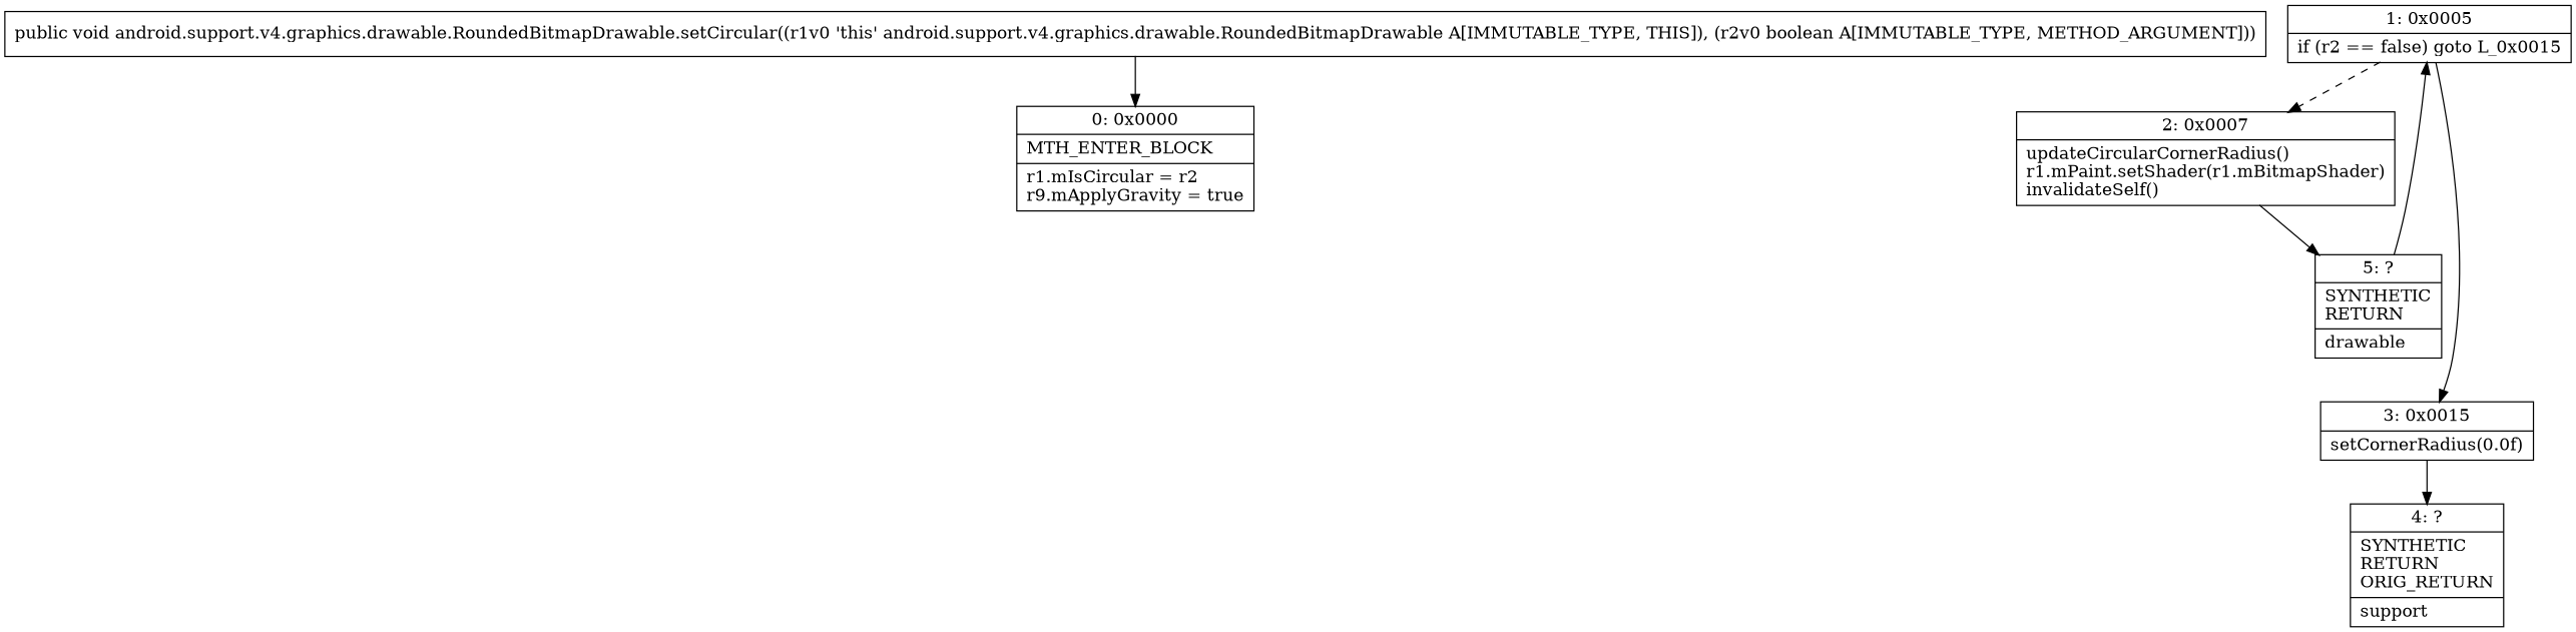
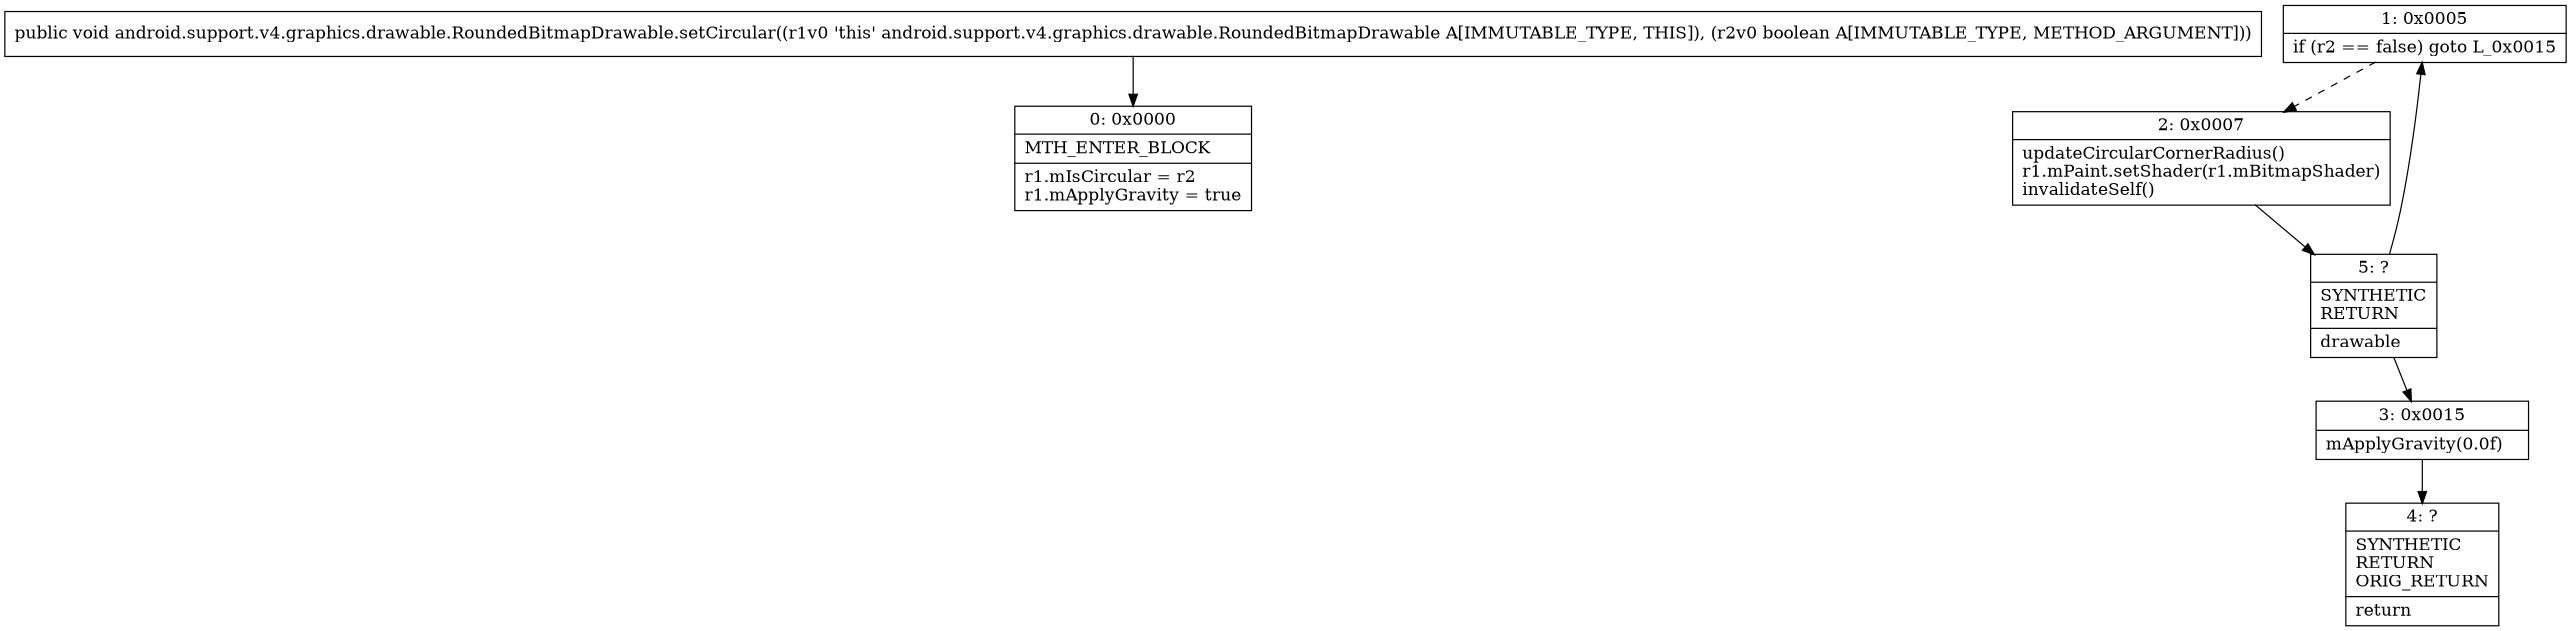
  digraph {
    node [shape=record]
-   n1 [label="{0\:\ 0x0000|MTH_ENTER_BLOCK\l|r1.mIsCircular = r2\lr9.mApplyGravity = true\l}"]
+   n1 [label="{0\:\ 0x0000|MTH_ENTER_BLOCK\l|r1.mIsCircular = r2\lr1.mApplyGravity = true\l}"]
    n2 [label="{1\:\ 0x0005|if (r2 == false) goto L_0x0015\l}"]
    n3 [label="{2\:\ 0x0007|updateCircularCornerRadius()\lr1.mPaint.setShader(r1.mBitmapShader)\linvalidateSelf()\l}"]
-   n4 [label="{3\:\ 0x0015|setCornerRadius(0.0f)\l}"]
+   n4 [label="{3\:\ 0x0015|mApplyGravity(0.0f)\l}"]
    n5 [label="{5\:\ ?|SYNTHETIC\lRETURN\l|drawable\l}"]
-   n6 [label="{4\:\ ?|SYNTHETIC\lRETURN\lORIG_RETURN\l|support\l}"]
+   n6 [label="{4\:\ ?|SYNTHETIC\lRETURN\lORIG_RETURN\l|return\l}"]
    n7 [label="{public void android.support.v4.graphics.drawable.RoundedBitmapDrawable.setCircular((r1v0 'this' android.support.v4.graphics.drawable.RoundedBitmapDrawable A[IMMUTABLE_TYPE, THIS]), (r2v0 boolean A[IMMUTABLE_TYPE, METHOD_ARGUMENT])) }"]
    n2 -> n3 [style=dashed]
-   n2 -> n4
+   n5 -> n4
    n3 -> n5
    n4 -> n6
    n5 -> n2
    n7 -> n1
  }
